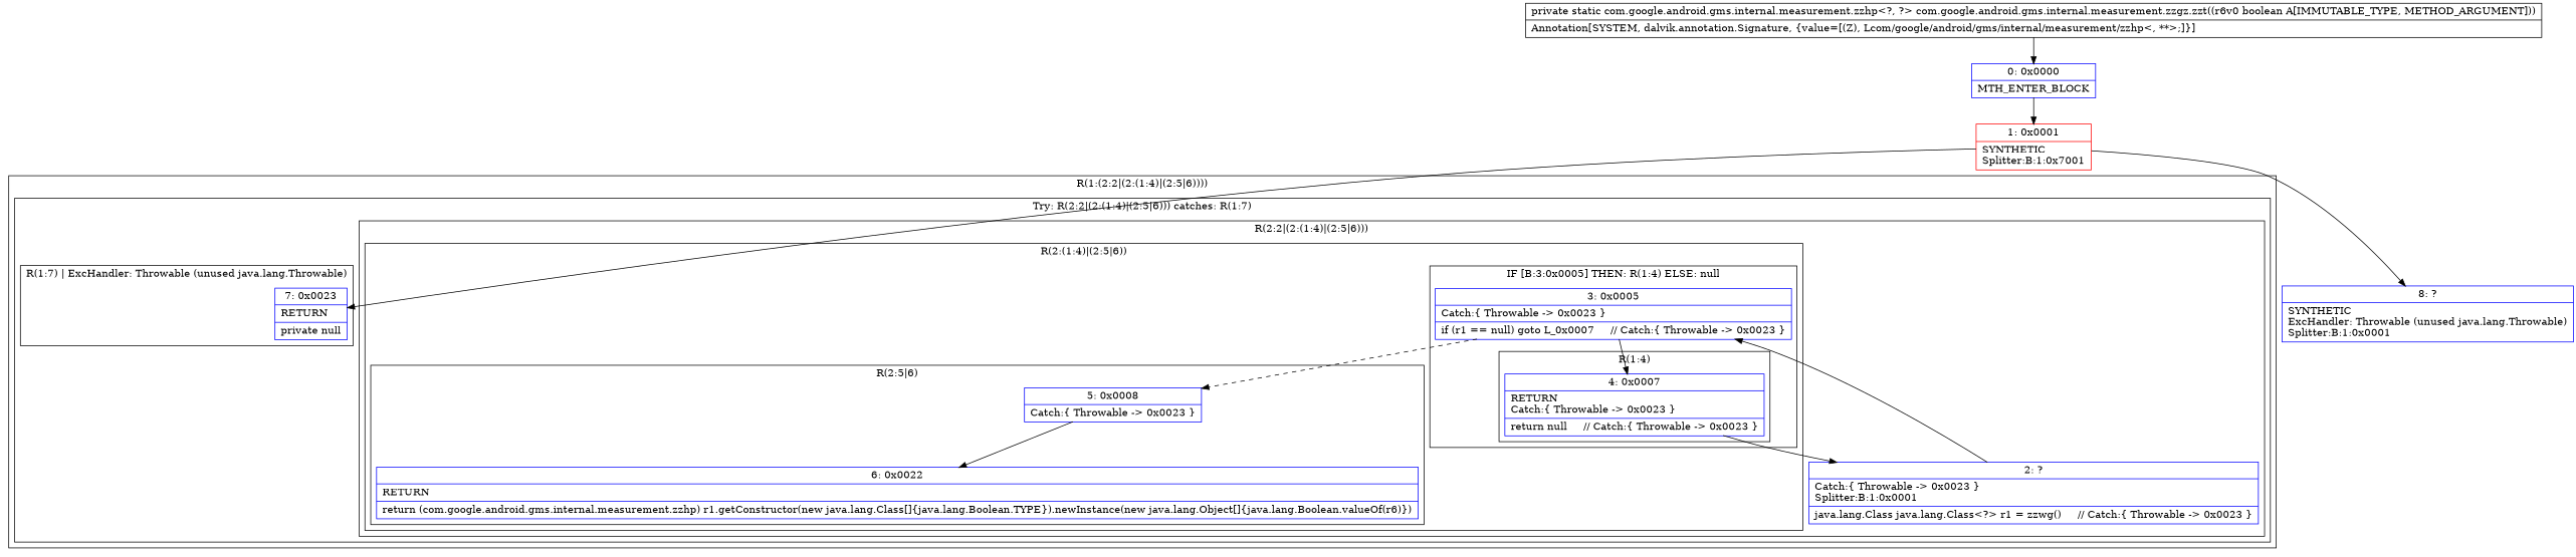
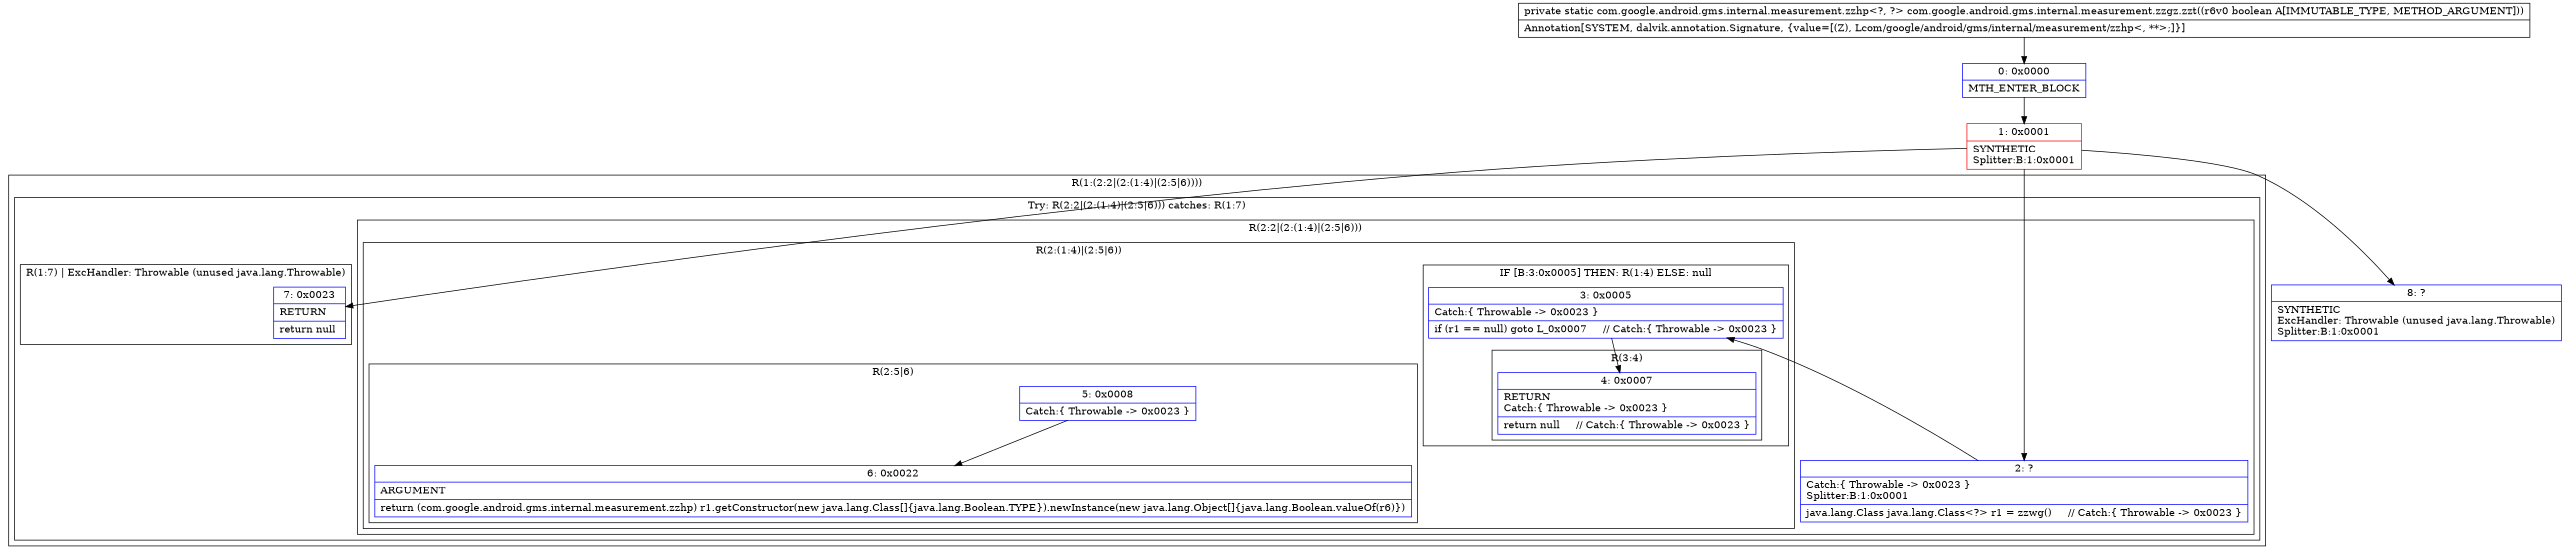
  digraph {
    node [color=blue shape=record]
    n1 [label="{4\:\ 0x0007|RETURN\lCatch:\{ Throwable \-\> 0x0023 \}\l|return null     \/\/ Catch:\{ Throwable \-\> 0x0023 \}\l}"]
    n2 [label="{3\:\ 0x0005|Catch:\{ Throwable \-\> 0x0023 \}\l|if (r1 == null) goto L_0x0007     \/\/ Catch:\{ Throwable \-\> 0x0023 \}\l}"]
    n3 [label="{5\:\ 0x0008|Catch:\{ Throwable \-\> 0x0023 \}\l}"]
-   n4 [label="{6\:\ 0x0022|RETURN\l|return (com.google.android.gms.internal.measurement.zzhp) r1.getConstructor(new java.lang.Class[]\{java.lang.Boolean.TYPE\}).newInstance(new java.lang.Object[]\{java.lang.Boolean.valueOf(r6)\})\l}"]
+   n4 [label="{6\:\ 0x0022|ARGUMENT\l|return (com.google.android.gms.internal.measurement.zzhp) r1.getConstructor(new java.lang.Class[]\{java.lang.Boolean.TYPE\}).newInstance(new java.lang.Object[]\{java.lang.Boolean.valueOf(r6)\})\l}"]
    n5 [label="{2\:\ ?|Catch:\{ Throwable \-\> 0x0023 \}\lSplitter:B:1:0x0001\l|java.lang.Class java.lang.Class\<?\> r1 = zzwg()     \/\/ Catch:\{ Throwable \-\> 0x0023 \}\l}"]
-   n6 [label="{7\:\ 0x0023|RETURN\l|private null\l}"]
+   n6 [label="{7\:\ 0x0023|RETURN\l|return null\l}"]
    n7 [label="{0\:\ 0x0000|MTH_ENTER_BLOCK\l}"]
-   n8 [color=red label="{1\:\ 0x0001|SYNTHETIC\lSplitter:B:1:0x7001\l}"]
+   n8 [color=red label="{1\:\ 0x0001|SYNTHETIC\lSplitter:B:1:0x0001\l}"]
    n9 [label="{8\:\ ?|SYNTHETIC\lExcHandler: Throwable (unused java.lang.Throwable)\lSplitter:B:1:0x0001\l}"]
    n10 [label="{private static com.google.android.gms.internal.measurement.zzhp\<?, ?\> com.google.android.gms.internal.measurement.zzgz.zzt((r6v0 boolean A[IMMUTABLE_TYPE, METHOD_ARGUMENT]))  | Annotation[SYSTEM, dalvik.annotation.Signature, \{value=[(Z), Lcom\/google\/android\/gms\/internal\/measurement\/zzhp\<, **\>;]\}]\l}" color=""]
    subgraph cluster_1 {
      label="R(1:(2:2|(2:(1:4)|(2:5|6))))"
      subgraph cluster_2 {
        label="Try: R(2:2|(2:(1:4)|(2:5|6))) catches: R(1:7)"
        subgraph cluster_3 {
          label="R(2:2|(2:(1:4)|(2:5|6)))"
          n5
          subgraph cluster_4 {
            label="R(2:(1:4)|(2:5|6))"
            subgraph cluster_5 {
              label="IF [B:3:0x0005] THEN: R(1:4) ELSE: null"
              n2
              subgraph cluster_6 {
-               label="R(1:4)"
+               label="R(3:4)"
                n1
              }
            }
            subgraph cluster_7 {
              label="R(2:5|6)"
              n3
              n4
            }
          }
        }
        subgraph cluster_8 {
          label="R(1:7) | ExcHandler: Throwable (unused java.lang.Throwable)\l"
          n6
        }
      }
    }
    subgraph cluster_9 {
      label="R(1:7) | ExcHandler: Throwable (unused java.lang.Throwable)\l"
    }
    n2 -> n1
-   n2 -> n3 [style=dashed]
    n3 -> n4
    n5 -> n2
    n7 -> n8
-   n1 -> n5
+   n8 -> n5
    n8 -> n6
    n8 -> n9
    n10 -> n7
  }
